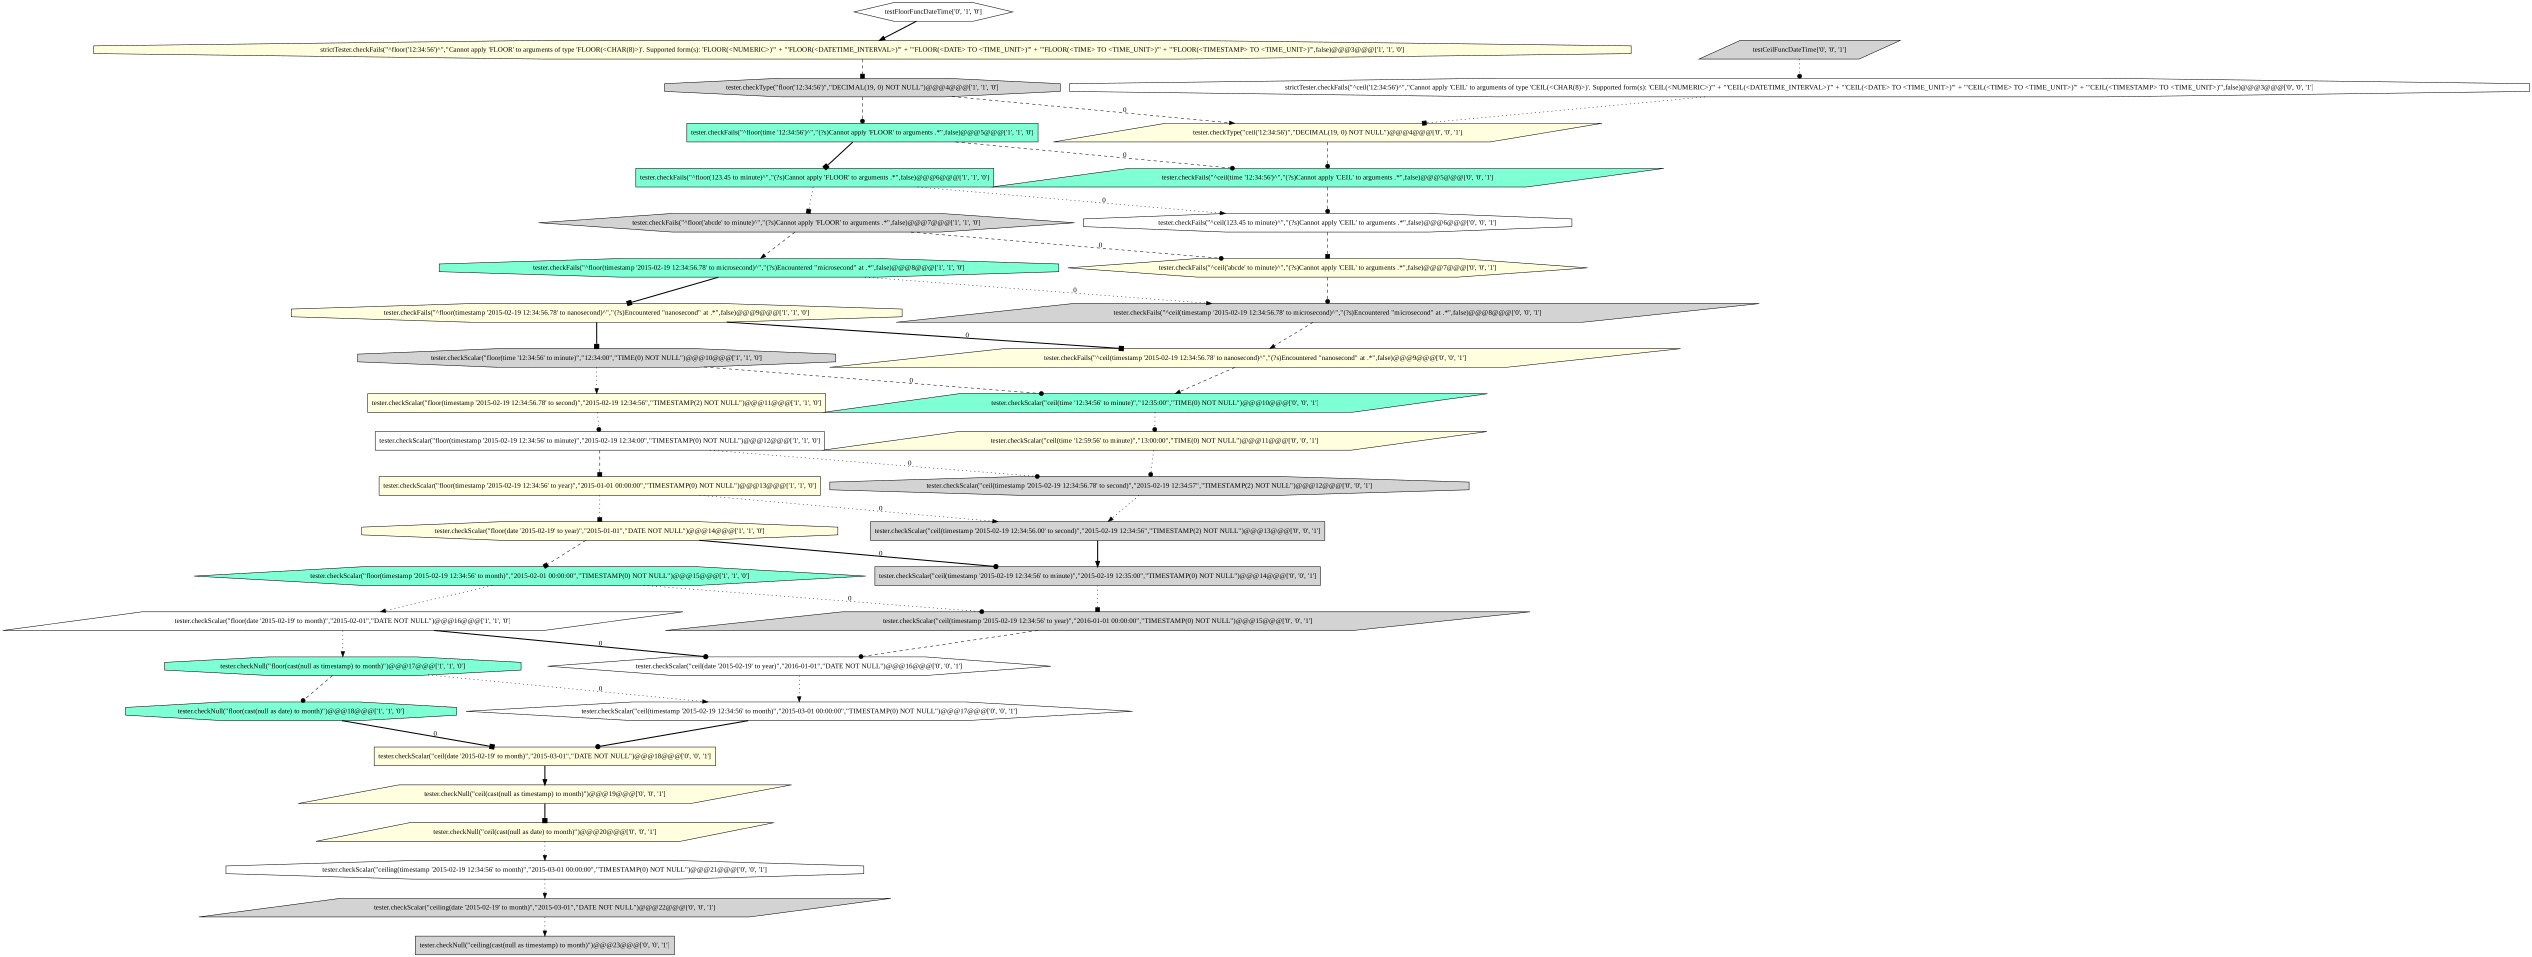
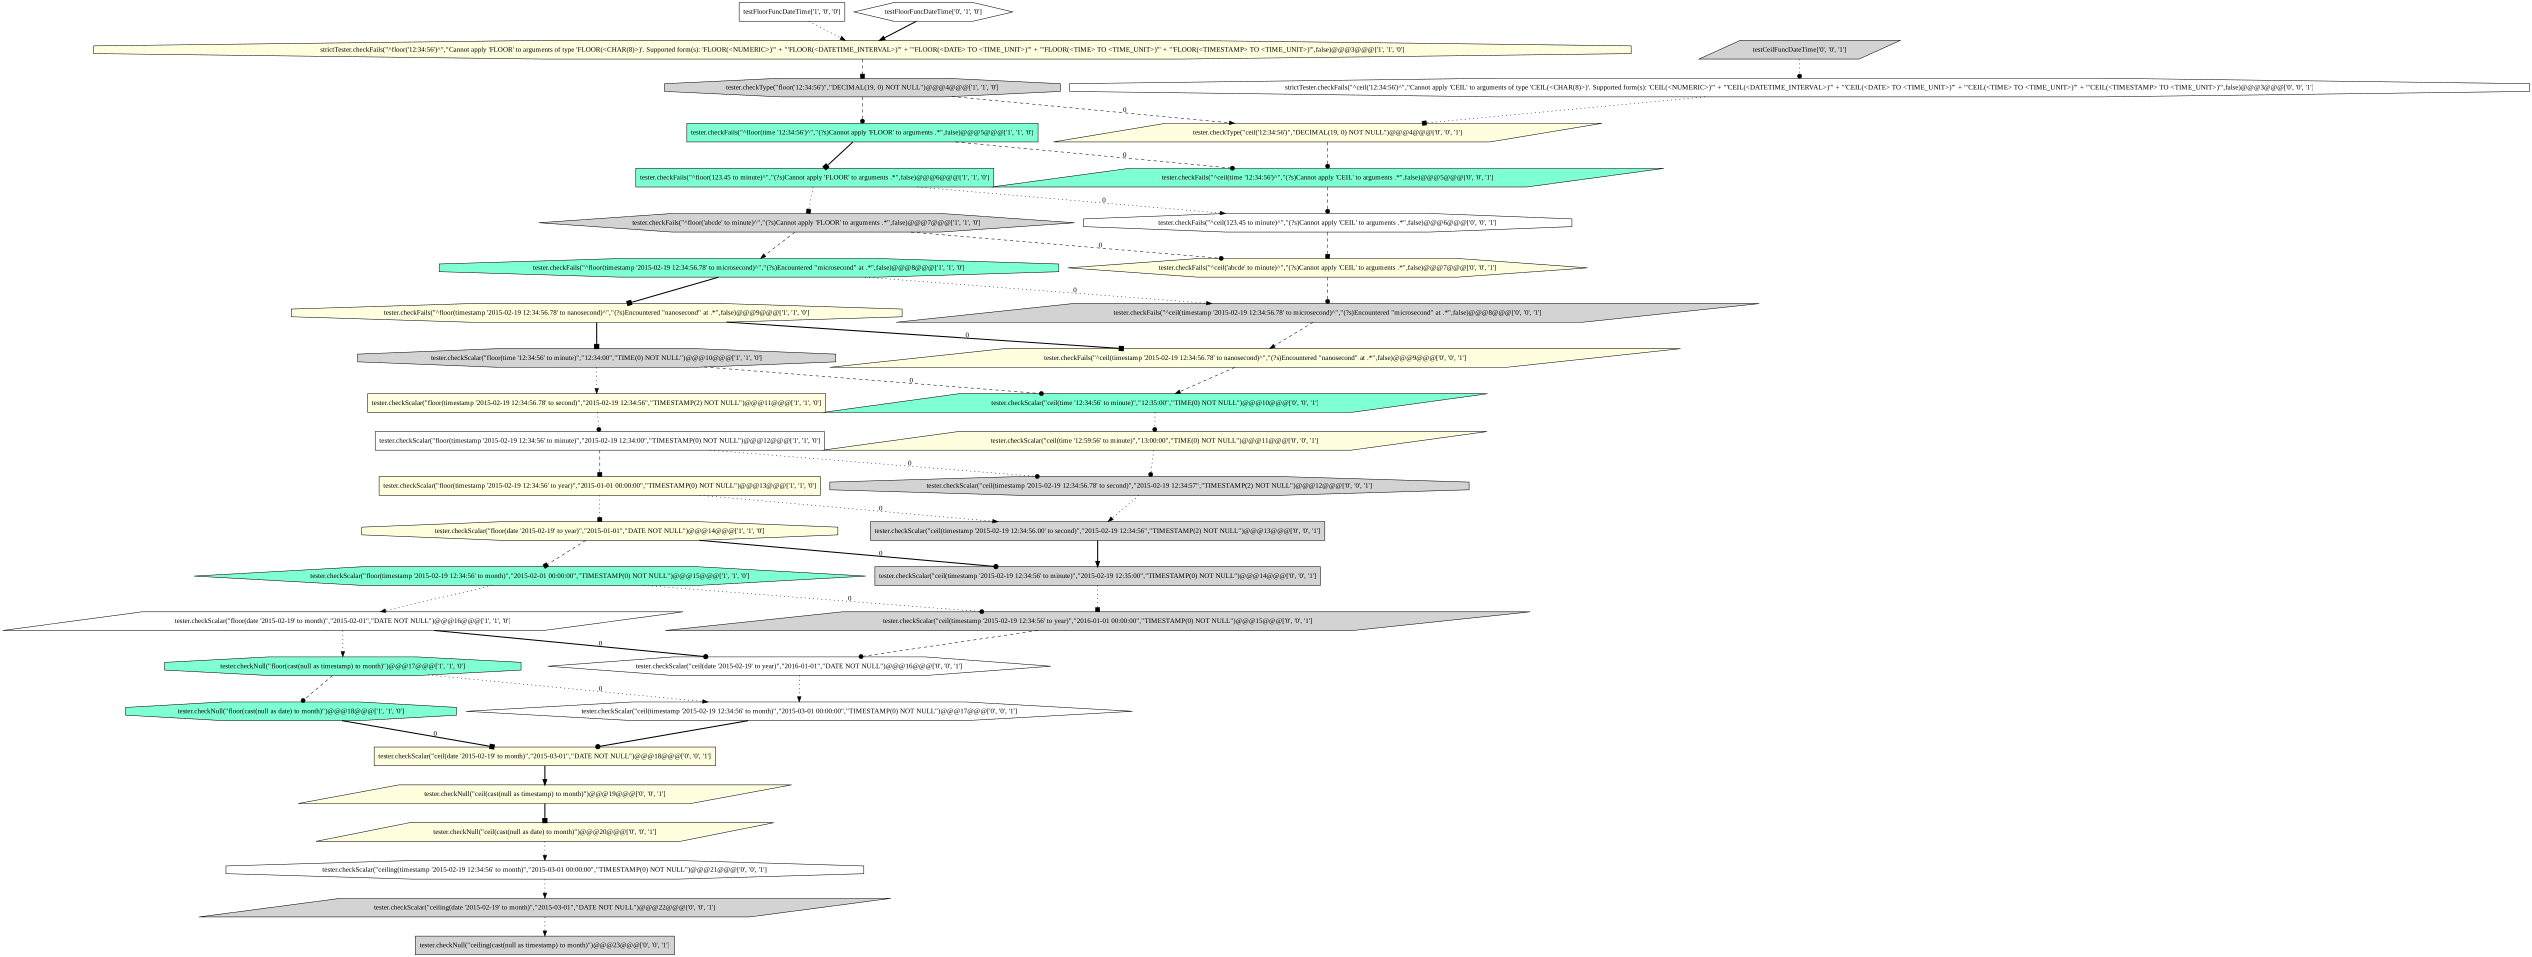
  digraph {
    fontname="Liberation Serif"
    node [fillcolor=lightyellow shape=parallelogram style=filled fontname="Liberation Serif"]
    edge [style=dotted arrowhead=normal fontname="Liberation Serif"]
    n1 [fillcolor=aquamarine label="tester.checkFails(\"^floor(time '12:34:56')^\",\"(?s)Cannot apply 'FLOOR' to arguments .*\",false)@@@5@@@['1', '1', '0']" shape=box]
    n2 [fillcolor=aquamarine label="tester.checkFails(\"^ceil(time '12:34:56')^\",\"(?s)Cannot apply 'CEIL' to arguments .*\",false)@@@5@@@['0', '0', '1']"]
    n3 [fillcolor=aquamarine label="tester.checkFails(\"^floor(123.45 to minute)^\",\"(?s)Cannot apply 'FLOOR' to arguments .*\",false)@@@6@@@['1', '1', '0']" shape=box]
    n4 [label="tester.checkFails(\"^ceil(timestamp '2015-02-19 12:34:56.78' to nanosecond)^\",\"(?s)Encountered \"nanosecond\" at .*\",false)@@@9@@@['0', '0', '1']"]
    n5 [fillcolor=aquamarine label="tester.checkScalar(\"ceil(time '12:34:56' to minute)\",\"12:35:00\",\"TIME(0) NOT NULL\")@@@10@@@['0', '0', '1']"]
    n6 [label="tester.checkFails(\"^ceil('abcde' to minute)^\",\"(?s)Cannot apply 'CEIL' to arguments .*\",false)@@@7@@@['0', '0', '1']" shape=hexagon]
    n7 [fillcolor=lightgrey label="tester.checkFails(\"^ceil(timestamp '2015-02-19 12:34:56.78' to microsecond)^\",\"(?s)Encountered \"microsecond\" at .*\",false)@@@8@@@['0', '0', '1']"]
    n8 [fillcolor=white label="tester.checkScalar(\"ceiling(timestamp '2015-02-19 12:34:56' to month)\",\"2015-03-01 00:00:00\",\"TIMESTAMP(0) NOT NULL\")@@@21@@@['0', '0', '1']" shape=octagon]
    n9 [fillcolor=lightgrey label="tester.checkScalar(\"ceiling(date '2015-02-19' to month)\",\"2015-03-01\",\"DATE NOT NULL\")@@@22@@@['0', '0', '1']"]
+   n10 [fillcolor=white label="testFloorFuncDateTime['1', '0', '0']" shape=box]
    n11 [label="strictTester.checkFails(\"^floor('12:34:56')^\",\"Cannot apply 'FLOOR' to arguments of type 'FLOOR\(<CHAR\(8\)>\)'\. Supported form\(s\): 'FLOOR\(<NUMERIC>\)'\" + \"'FLOOR\(<DATETIME_INTERVAL>\)'\" + \"'FLOOR\(<DATE> TO <TIME_UNIT>\)'\" + \"'FLOOR\(<TIME> TO <TIME_UNIT>\)'\" + \"'FLOOR\(<TIMESTAMP> TO <TIME_UNIT>\)'\",false)@@@3@@@['1', '1', '0']" shape=octagon]
    n12 [fillcolor=lightgrey label="tester.checkNull(\"ceiling(cast(null as timestamp) to month)\")@@@23@@@['0', '0', '1']" shape=box]
    n13 [fillcolor=aquamarine label="tester.checkScalar(\"floor(timestamp '2015-02-19 12:34:56' to month)\",\"2015-02-01 00:00:00\",\"TIMESTAMP(0) NOT NULL\")@@@15@@@['1', '1', '0']" shape=hexagon]
    n14 [fillcolor=lightgrey label="tester.checkScalar(\"ceil(timestamp '2015-02-19 12:34:56' to year)\",\"2016-01-01 00:00:00\",\"TIMESTAMP(0) NOT NULL\")@@@15@@@['0', '0', '1']"]
    n15 [fillcolor=white label="tester.checkScalar(\"floor(date '2015-02-19' to month)\",\"2015-02-01\",\"DATE NOT NULL\")@@@16@@@['1', '1', '0']"]
    n16 [fillcolor=aquamarine label="tester.checkNull(\"floor(cast(null as date) to month)\")@@@18@@@['1', '1', '0']" shape=octagon]
    n17 [label="tester.checkScalar(\"ceil(date '2015-02-19' to month)\",\"2015-03-01\",\"DATE NOT NULL\")@@@18@@@['0', '0', '1']" shape=box]
    n18 [fillcolor=aquamarine label="tester.checkFails(\"^floor(timestamp '2015-02-19 12:34:56.78' to microsecond)^\",\"(?s)Encountered \"microsecond\" at .*\",false)@@@8@@@['1', '1', '0']" shape=octagon]
    n19 [label="tester.checkFails(\"^floor(timestamp '2015-02-19 12:34:56.78' to nanosecond)^\",\"(?s)Encountered \"nanosecond\" at .*\",false)@@@9@@@['1', '1', '0']" shape=octagon]
    n20 [fillcolor=white label="tester.checkFails(\"^ceil(123.45 to minute)^\",\"(?s)Cannot apply 'CEIL' to arguments .*\",false)@@@6@@@['0', '0', '1']" shape=octagon]
    n21 [fillcolor=lightgrey label="tester.checkType(\"floor('12:34:56')\",\"DECIMAL(19, 0) NOT NULL\")@@@4@@@['1', '1', '0']" shape=octagon]
    n22 [label="tester.checkType(\"ceil('12:34:56')\",\"DECIMAL(19, 0) NOT NULL\")@@@4@@@['0', '0', '1']"]
    n23 [fillcolor=lightgrey label="tester.checkScalar(\"ceil(timestamp '2015-02-19 12:34:56.78' to second)\",\"2015-02-19 12:34:57\",\"TIMESTAMP(2) NOT NULL\")@@@12@@@['0', '0', '1']" shape=octagon]
    n24 [fillcolor=lightgrey label="tester.checkScalar(\"ceil(timestamp '2015-02-19 12:34:56.00' to second)\",\"2015-02-19 12:34:56\",\"TIMESTAMP(2) NOT NULL\")@@@13@@@['0', '0', '1']" shape=box]
    n25 [label="tester.checkNull(\"ceil(cast(null as date) to month)\")@@@20@@@['0', '0', '1']"]
    n26 [fillcolor=lightgrey label="testCeilFuncDateTime['0', '0', '1']"]
    n27 [fillcolor=white label="strictTester.checkFails(\"^ceil('12:34:56')^\",\"Cannot apply 'CEIL' to arguments of type 'CEIL\(<CHAR\(8\)>\)'\. Supported form\(s\): 'CEIL\(<NUMERIC>\)'\" + \"'CEIL\(<DATETIME_INTERVAL>\)'\" + \"'CEIL\(<DATE> TO <TIME_UNIT>\)'\" + \"'CEIL\(<TIME> TO <TIME_UNIT>\)'\" + \"'CEIL\(<TIMESTAMP> TO <TIME_UNIT>\)'\",false)@@@3@@@['0', '0', '1']" shape=octagon]
    n28 [fillcolor=lightgrey label="tester.checkScalar(\"floor(time '12:34:56' to minute)\",\"12:34:00\",\"TIME(0) NOT NULL\")@@@10@@@['1', '1', '0']" shape=octagon]
    n29 [label="tester.checkScalar(\"floor(timestamp '2015-02-19 12:34:56.78' to second)\",\"2015-02-19 12:34:56\",\"TIMESTAMP(2) NOT NULL\")@@@11@@@['1', '1', '0']" shape=box]
    n30 [fillcolor=white label="tester.checkScalar(\"ceil(date '2015-02-19' to year)\",\"2016-01-01\",\"DATE NOT NULL\")@@@16@@@['0', '0', '1']" shape=hexagon]
    n31 [fillcolor=white label="tester.checkScalar(\"ceil(timestamp '2015-02-19 12:34:56' to month)\",\"2015-03-01 00:00:00\",\"TIMESTAMP(0) NOT NULL\")@@@17@@@['0', '0', '1']" shape=hexagon]
    n32 [label="tester.checkScalar(\"ceil(time '12:59:56' to minute)\",\"13:00:00\",\"TIME(0) NOT NULL\")@@@11@@@['0', '0', '1']"]
    n33 [label="tester.checkScalar(\"floor(timestamp '2015-02-19 12:34:56' to year)\",\"2015-01-01 00:00:00\",\"TIMESTAMP(0) NOT NULL\")@@@13@@@['1', '1', '0']" shape=box]
    n34 [label="tester.checkScalar(\"floor(date '2015-02-19' to year)\",\"2015-01-01\",\"DATE NOT NULL\")@@@14@@@['1', '1', '0']" shape=octagon]
    n35 [fillcolor=lightgrey label="tester.checkFails(\"^floor('abcde' to minute)^\",\"(?s)Cannot apply 'FLOOR' to arguments .*\",false)@@@7@@@['1', '1', '0']" shape=hexagon]
    n36 [fillcolor=lightgrey label="tester.checkScalar(\"ceil(timestamp '2015-02-19 12:34:56' to minute)\",\"2015-02-19 12:35:00\",\"TIMESTAMP(0) NOT NULL\")@@@14@@@['0', '0', '1']" shape=box]
    n37 [fillcolor=white label="tester.checkScalar(\"floor(timestamp '2015-02-19 12:34:56' to minute)\",\"2015-02-19 12:34:00\",\"TIMESTAMP(0) NOT NULL\")@@@12@@@['1', '1', '0']" shape=box]
    n38 [fillcolor=aquamarine label="tester.checkNull(\"floor(cast(null as timestamp) to month)\")@@@17@@@['1', '1', '0']" shape=octagon]
    n39 [label="tester.checkNull(\"ceil(cast(null as timestamp) to month)\")@@@19@@@['0', '0', '1']"]
    n40 [fillcolor=white label="testFloorFuncDateTime['0', '1', '0']" shape=hexagon]
    n1 -> n2 [label=0 style=dashed arrowhead=dot]
    n1 -> n3 [style=bold arrowhead=box]
    n2 -> n20 [style=dashed arrowhead=dot]
    n3 -> n20 [label=0]
    n3 -> n35 [arrowhead=box]
    n4 -> n5 [style=dashed]
    n5 -> n32 [arrowhead=dot]
    n6 -> n7 [style=dashed arrowhead=dot]
    n7 -> n4 [style=dashed]
    n8 -> n9
    n9 -> n12
+   n10 -> n11
    n11 -> n21 [style=dashed arrowhead=box]
    n13 -> n14 [label=0 arrowhead=dot]
    n13 -> n15
    n14 -> n30 [style=dashed arrowhead=dot]
    n15 -> n30 [label=0 style=bold arrowhead=dot]
    n15 -> n38
    n16 -> n17 [label=0 style=bold arrowhead=box]
    n17 -> n39 [style=bold]
    n18 -> n7 [label=0]
    n18 -> n19 [style=bold arrowhead=box]
    n19 -> n4 [label=0 style=bold arrowhead=box]
    n19 -> n28 [style=bold arrowhead=box]
    n20 -> n6 [style=dashed arrowhead=box]
    n21 -> n1 [style=dashed arrowhead=dot]
    n21 -> n22 [label=0 style=dashed]
    n22 -> n2 [style=dashed arrowhead=dot]
    n23 -> n24
    n24 -> n36 [style=bold]
    n25 -> n8
    n26 -> n27 [arrowhead=dot]
    n27 -> n22 [arrowhead=box]
    n28 -> n5 [label=0 style=dashed arrowhead=dot]
    n28 -> n29
    n29 -> n37 [arrowhead=dot]
    n30 -> n31
    n31 -> n17 [style=bold arrowhead=dot]
    n32 -> n23 [arrowhead=dot]
    n33 -> n24 [label=0]
    n33 -> n34 [arrowhead=box]
    n34 -> n13 [style=dashed arrowhead=box]
    n34 -> n36 [label=0 style=bold arrowhead=dot]
    n35 -> n6 [label=0 style=dashed arrowhead=dot]
    n35 -> n18 [style=dashed]
    n36 -> n14 [arrowhead=box]
    n37 -> n23 [label=0 arrowhead=dot]
    n37 -> n33 [style=dashed arrowhead=box]
    n38 -> n16 [style=dashed arrowhead=dot]
    n38 -> n31 [label=0]
    n39 -> n25 [style=bold arrowhead=box]
    n40 -> n11 [style=bold]
  }
